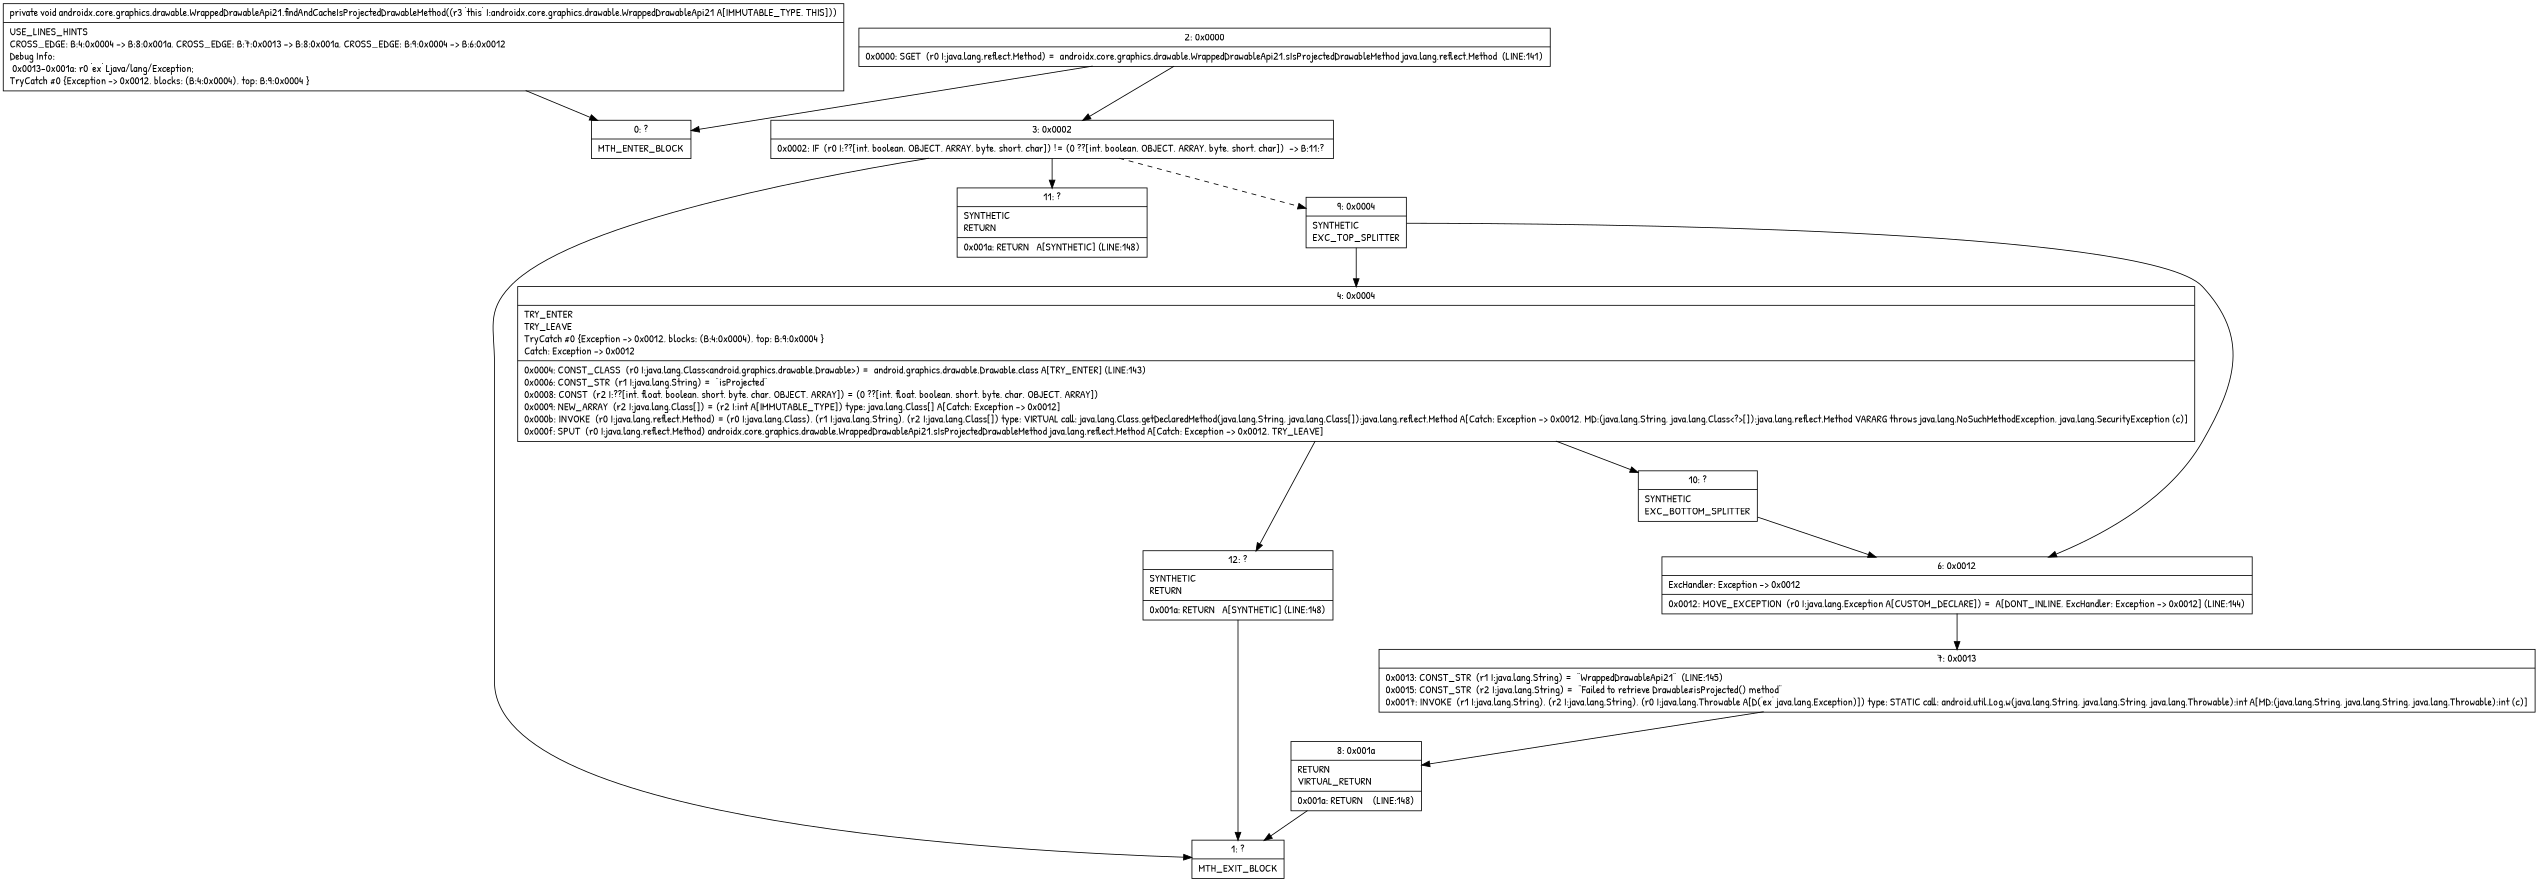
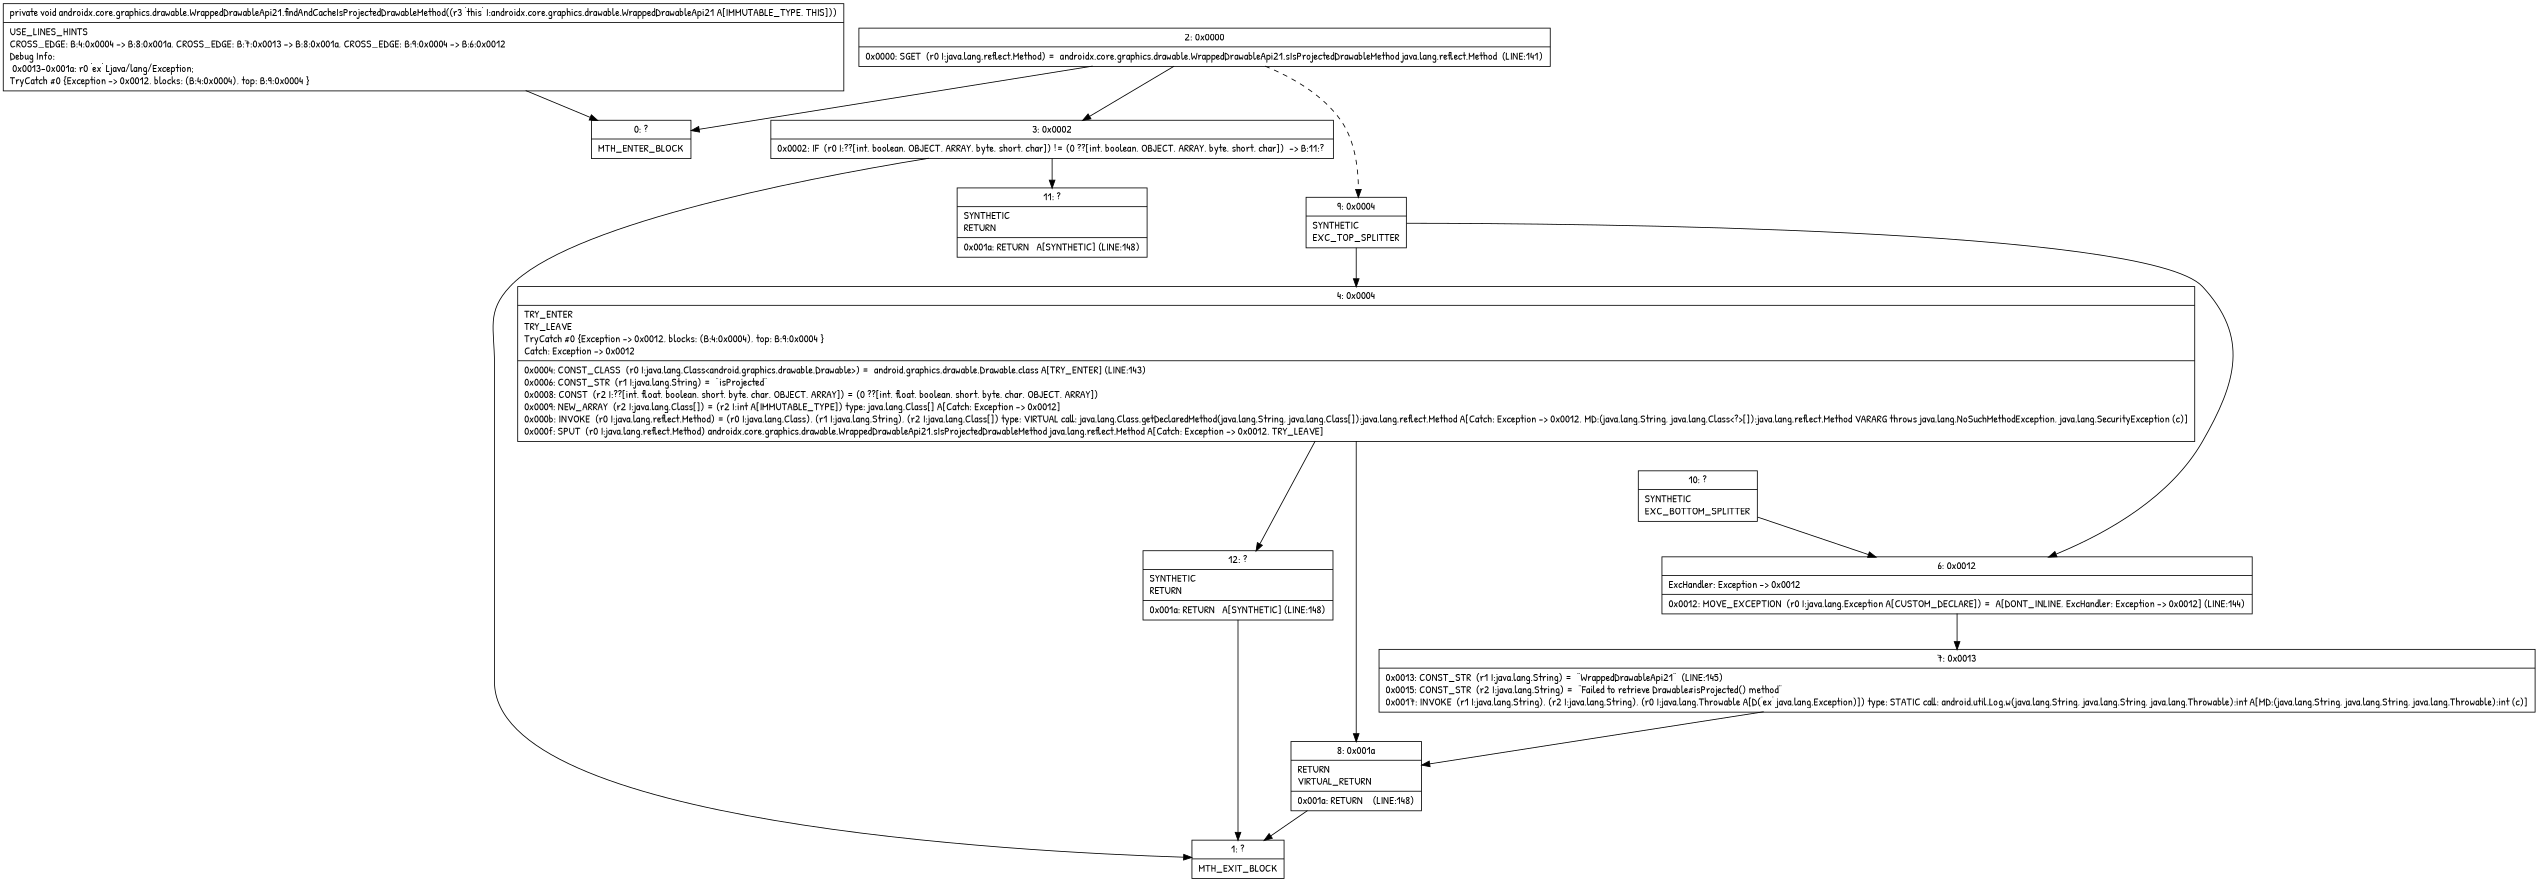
  digraph {
    fontname="Patrick Hand"
    node [fontname="Patrick Hand" shape=record]
    edge [fontname="Patrick Hand"]
    n1 [label="{0\:\ ?|MTH_ENTER_BLOCK\l}"]
    n2 [label="{2\:\ 0x0000|0x0000: SGET  (r0 I:java.lang.reflect.Method) =  androidx.core.graphics.drawable.WrappedDrawableApi21.sIsProjectedDrawableMethod java.lang.reflect.Method  (LINE:141)\l}"]
    n3 [label="{3\:\ 0x0002|0x0002: IF  (r0 I:??[int, boolean, OBJECT, ARRAY, byte, short, char]) != (0 ??[int, boolean, OBJECT, ARRAY, byte, short, char])  \-\> B:11:? \l}"]
    n4 [label="{9\:\ 0x0004|SYNTHETIC\lEXC_TOP_SPLITTER\l}"]
    n5 [label="{11\:\ ?|SYNTHETIC\lRETURN\l|0x001a: RETURN   A[SYNTHETIC] (LINE:148)\l}"]
    n6 [label="{1\:\ ?|MTH_EXIT_BLOCK\l}"]
    n7 [label="{4\:\ 0x0004|TRY_ENTER\lTRY_LEAVE\lTryCatch #0 \{Exception \-\> 0x0012, blocks: (B:4:0x0004), top: B:9:0x0004 \}\lCatch: Exception \-\> 0x0012\l|0x0004: CONST_CLASS  (r0 I:java.lang.Class\<android.graphics.drawable.Drawable\>) =  android.graphics.drawable.Drawable.class A[TRY_ENTER] (LINE:143)\l0x0006: CONST_STR  (r1 I:java.lang.String) =  \"isProjected\" \l0x0008: CONST  (r2 I:??[int, float, boolean, short, byte, char, OBJECT, ARRAY]) = (0 ??[int, float, boolean, short, byte, char, OBJECT, ARRAY]) \l0x0009: NEW_ARRAY  (r2 I:java.lang.Class[]) = (r2 I:int A[IMMUTABLE_TYPE]) type: java.lang.Class[] A[Catch: Exception \-\> 0x0012]\l0x000b: INVOKE  (r0 I:java.lang.reflect.Method) = (r0 I:java.lang.Class), (r1 I:java.lang.String), (r2 I:java.lang.Class[]) type: VIRTUAL call: java.lang.Class.getDeclaredMethod(java.lang.String, java.lang.Class[]):java.lang.reflect.Method A[Catch: Exception \-\> 0x0012, MD:(java.lang.String, java.lang.Class\<?\>[]):java.lang.reflect.Method VARARG throws java.lang.NoSuchMethodException, java.lang.SecurityException (c)]\l0x000f: SPUT  (r0 I:java.lang.reflect.Method) androidx.core.graphics.drawable.WrappedDrawableApi21.sIsProjectedDrawableMethod java.lang.reflect.Method A[Catch: Exception \-\> 0x0012, TRY_LEAVE]\l}"]
    n8 [label="{6\:\ 0x0012|ExcHandler: Exception \-\> 0x0012\l|0x0012: MOVE_EXCEPTION  (r0 I:java.lang.Exception A[CUSTOM_DECLARE]) =  A[DONT_INLINE, ExcHandler: Exception \-\> 0x0012] (LINE:144)\l}"]
    n9 [label="{10\:\ ?|SYNTHETIC\lEXC_BOTTOM_SPLITTER\l}"]
    n10 [label="{12\:\ ?|SYNTHETIC\lRETURN\l|0x001a: RETURN   A[SYNTHETIC] (LINE:148)\l}"]
    n11 [label="{7\:\ 0x0013|0x0013: CONST_STR  (r1 I:java.lang.String) =  \"WrappedDrawableApi21\"  (LINE:145)\l0x0015: CONST_STR  (r2 I:java.lang.String) =  \"Failed to retrieve Drawable#isProjected() method\" \l0x0017: INVOKE  (r1 I:java.lang.String), (r2 I:java.lang.String), (r0 I:java.lang.Throwable A[D('ex' java.lang.Exception)]) type: STATIC call: android.util.Log.w(java.lang.String, java.lang.String, java.lang.Throwable):int A[MD:(java.lang.String, java.lang.String, java.lang.Throwable):int (c)]\l}"]
    n12 [label="{8\:\ 0x001a|RETURN\lVIRTUAL_RETURN\l|0x001a: RETURN    (LINE:148)\l}"]
    n13 [label="{private void androidx.core.graphics.drawable.WrappedDrawableApi21.findAndCacheIsProjectedDrawableMethod((r3 'this' I:androidx.core.graphics.drawable.WrappedDrawableApi21 A[IMMUTABLE_TYPE, THIS]))  | USE_LINES_HINTS\lCROSS_EDGE: B:4:0x0004 \-\> B:8:0x001a, CROSS_EDGE: B:7:0x0013 \-\> B:8:0x001a, CROSS_EDGE: B:9:0x0004 \-\> B:6:0x0012\lDebug Info:\l  0x0013\-0x001a: r0 'ex' Ljava\/lang\/Exception;\lTryCatch #0 \{Exception \-\> 0x0012, blocks: (B:4:0x0004), top: B:9:0x0004 \}\l}"]
    n2 -> n1
    n2 -> n3
-   n3 -> n4 [style=dashed]
+   n2 -> n4 [style=dashed]
    n3 -> n5
    n3 -> n6
    n4 -> n7
    n4 -> n8
-   n7 -> n9
+   n7 -> n12
    n7 -> n10
    n8 -> n11
    n9 -> n8
    n10 -> n6
    n11 -> n12
    n12 -> n6
    n13 -> n1
  }
